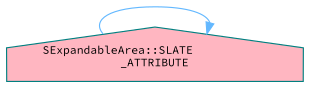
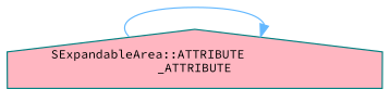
  digraph {
    rankdir=LR
    fontname="Source Code Pro"
-   n1 [color=teal fillcolor=lightpink fontcolor=black fontname="Source Code Pro" fontsize=10 height=0.2 label="SExpandableArea::SLATE\l_ATTRIBUTE" shape=house style=filled width=0.4]
+   n1 [color=teal fillcolor=lightpink fontcolor=black fontname="Source Code Pro" fontsize=10 height=0.2 label="SExpandableArea::ATTRIBUTE\l_ATTRIBUTE" shape=house style=filled width=0.4]
    n1 -> n1 [color=steelblue1 fontname="Source Code Pro" fontsize=10 labelfontname=Helvetica labelfontsize=10 style=solid]
  }
